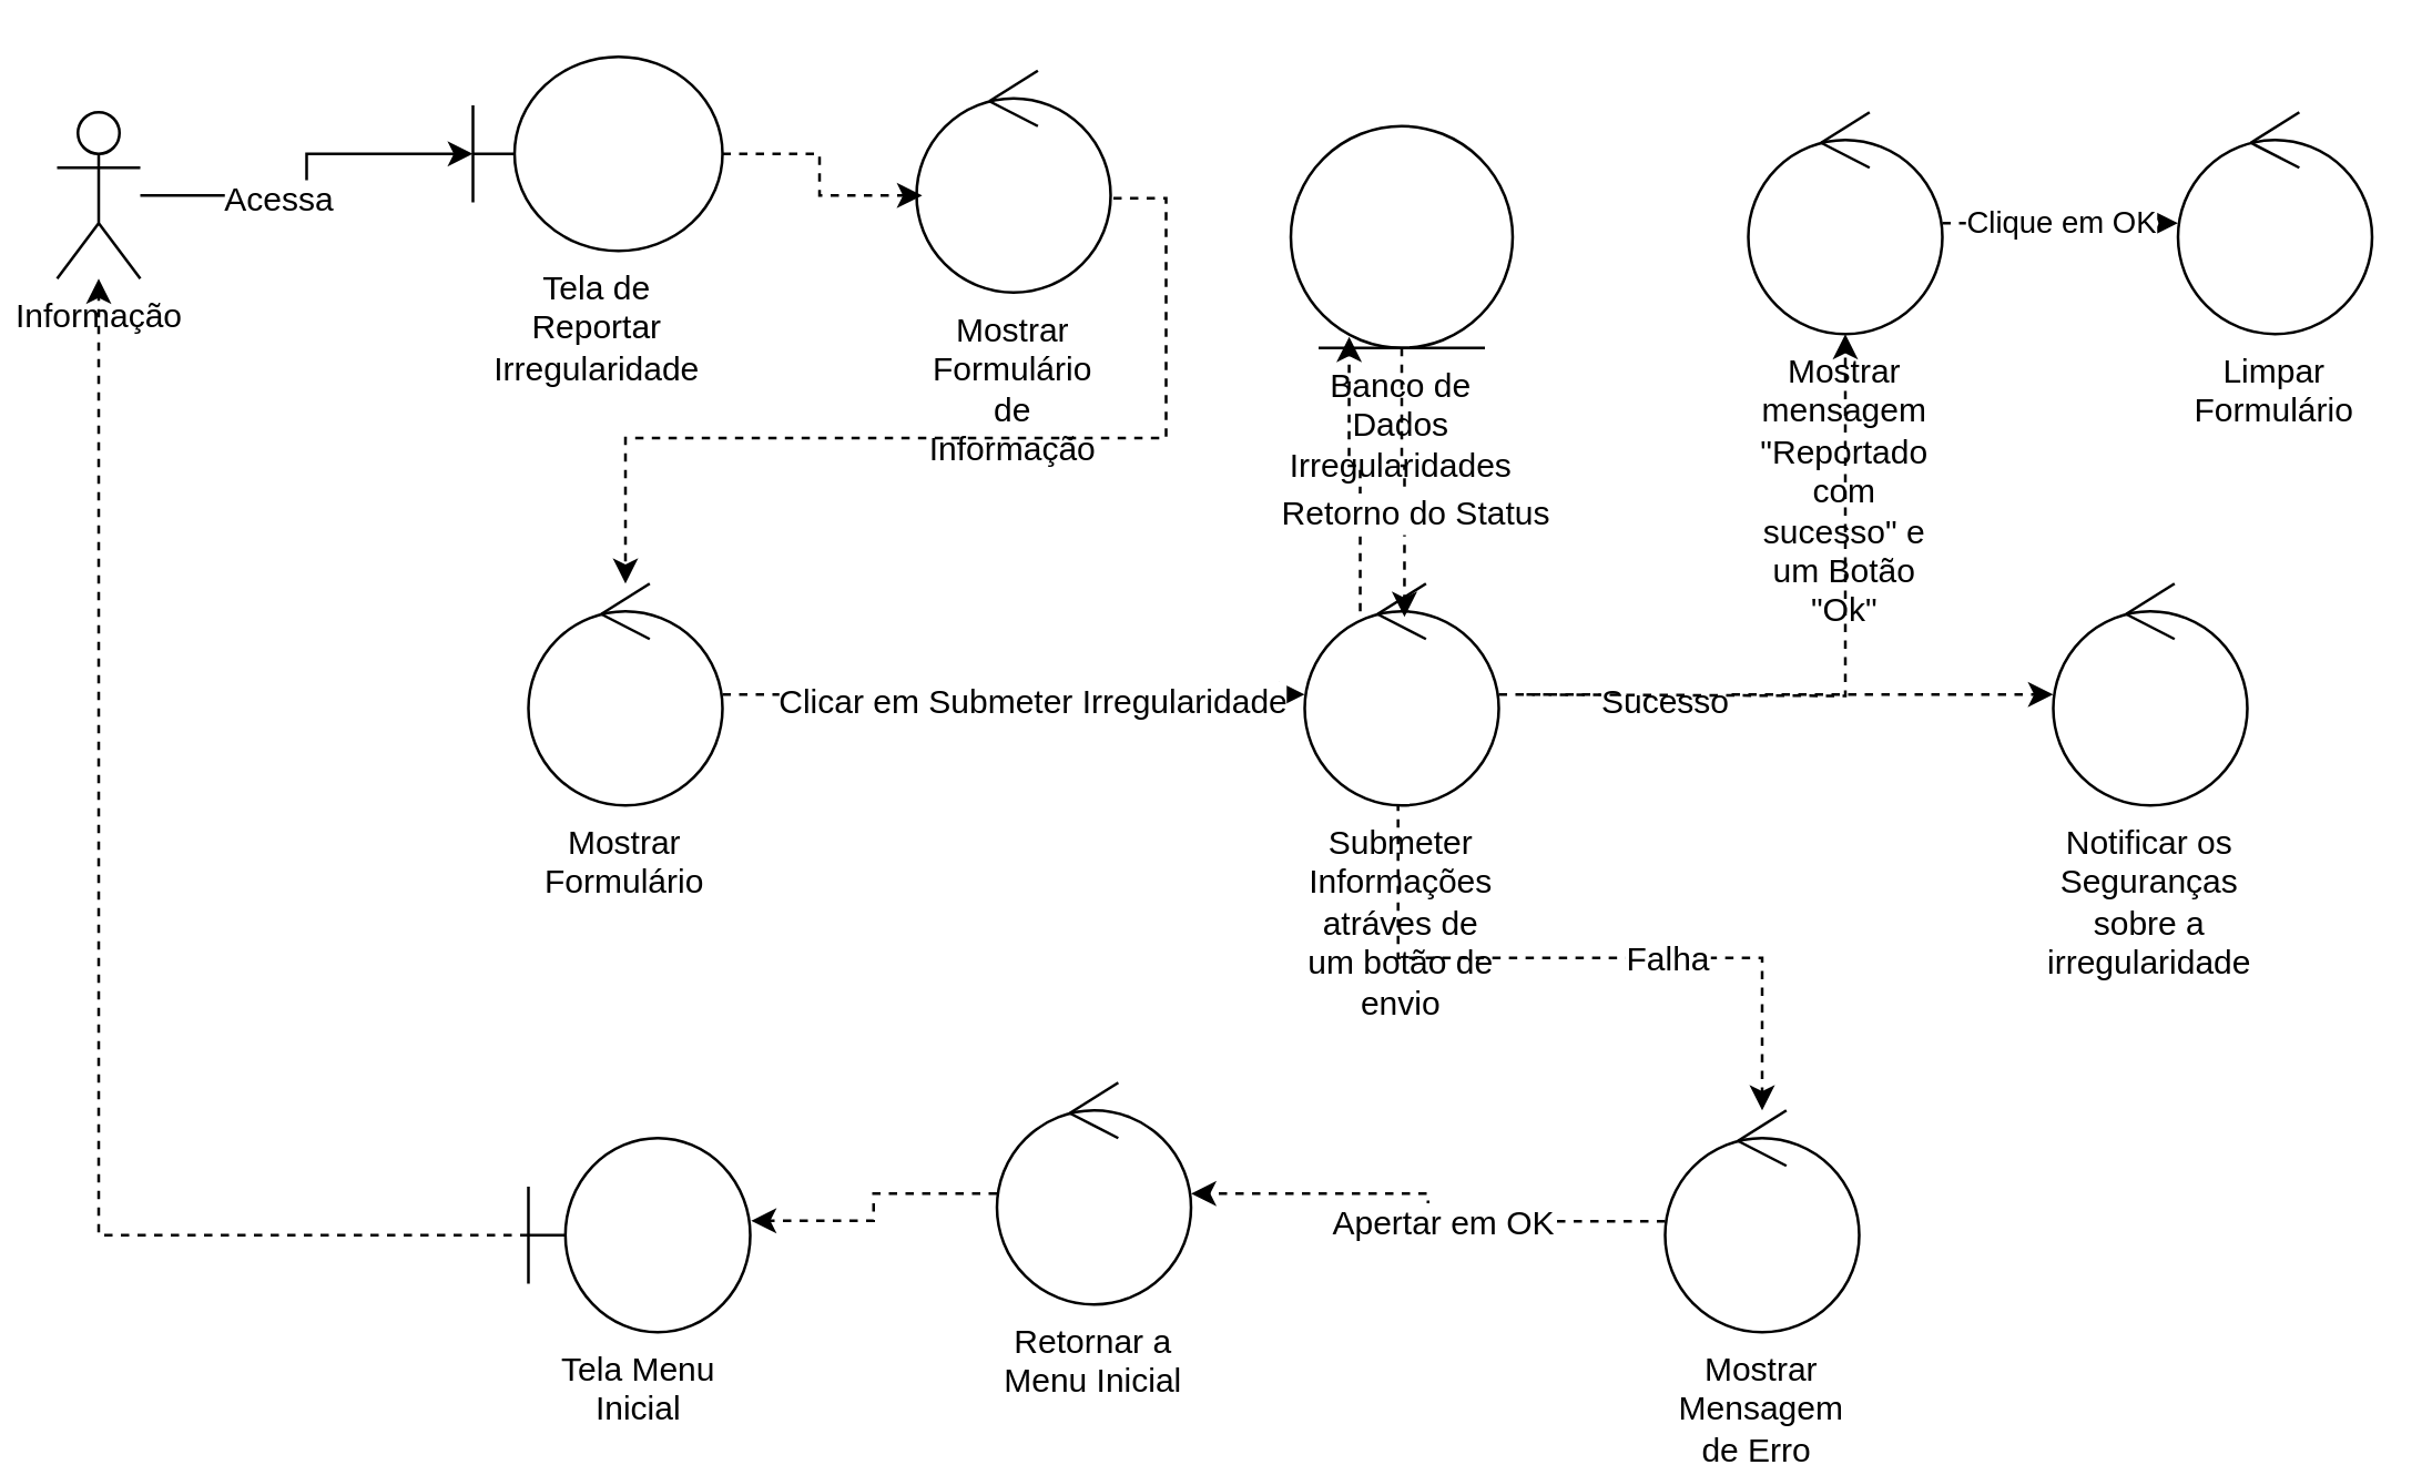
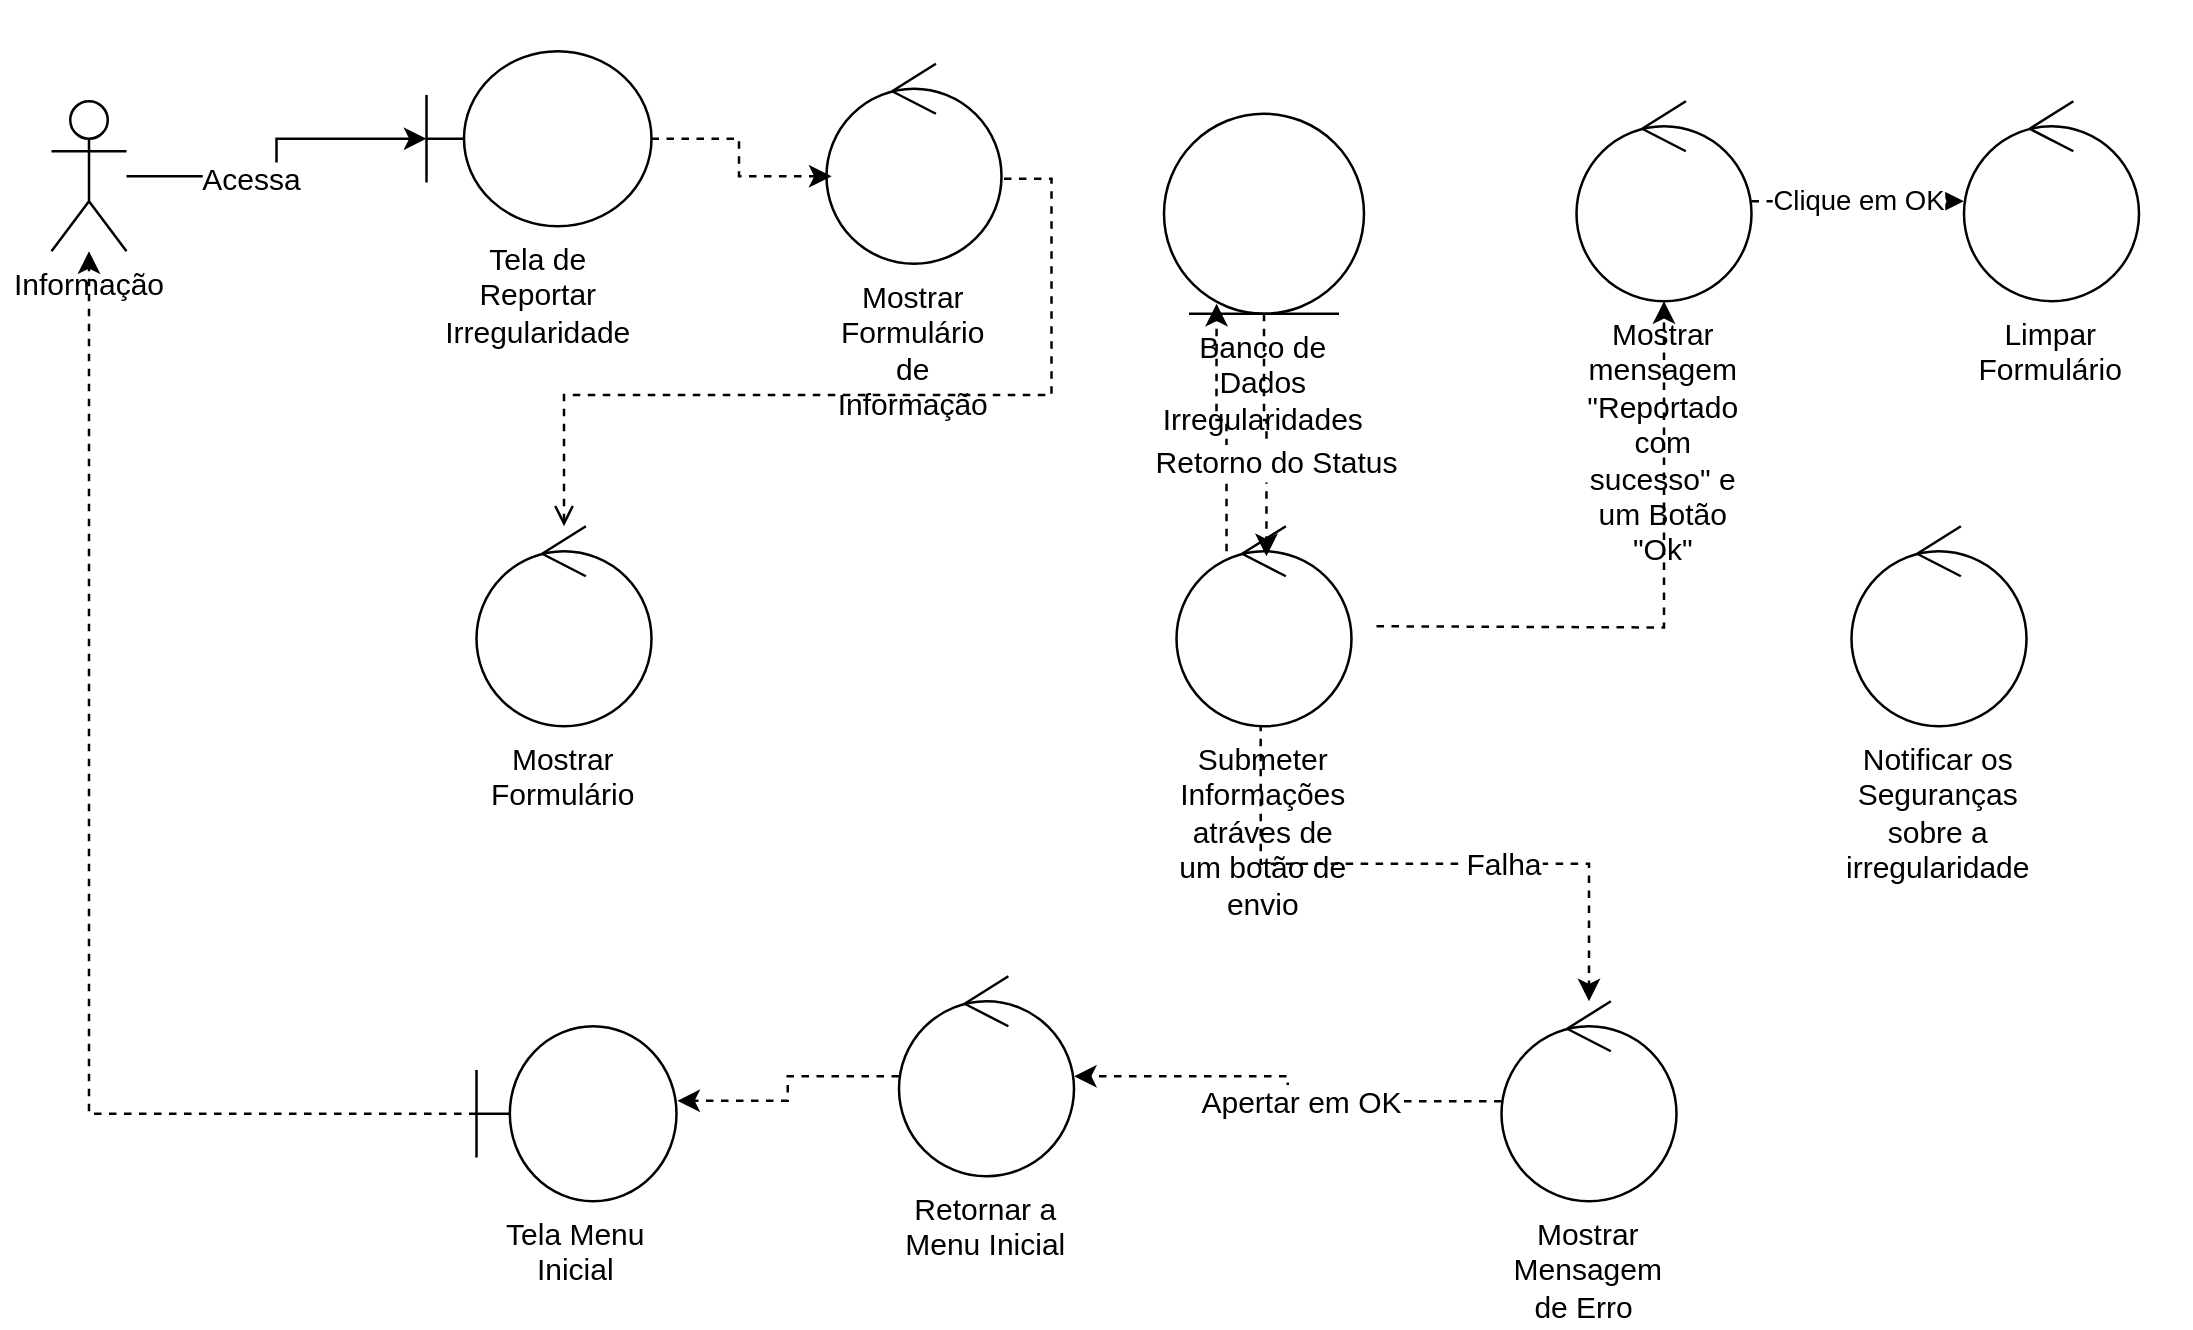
  <mxCell id="0" />
  <mxCell id="1" parent="0" />
  <mxCell id="2" style="edgeStyle=orthogonalEdgeStyle;rounded=0;orthogonalLoop=1;jettySize=auto;html=1;" parent="1" source="4" target="5" edge="1"><mxGeometry relative="1" as="geometry" /></mxCell>
  <mxCell id="3" value="Acessa" style="edgeLabel;html=1;align=center;verticalAlign=middle;resizable=0;points=[];strokeColor=default;fontFamily=Helvetica;fontSize=12;fontColor=default;labelBackgroundColor=default;fillColor=default;" parent="2" vertex="1" connectable="0"><mxGeometry x="-0.267" y="-1" relative="1" as="geometry"><mxPoint as="offset" /></mxGeometry></mxCell>
  <mxCell id="4" value="Informação" style="shape=umlActor;verticalLabelPosition=bottom;verticalAlign=top;html=1;" parent="1" vertex="1"><mxGeometry x="20" y="40" width="30" height="60" as="geometry" /></mxCell>
  <mxCell id="5" value="Tela de Reportar Irregularidade" style="shape=umlBoundary;whiteSpace=wrap;html=1;labelPosition=center;verticalLabelPosition=bottom;align=center;verticalAlign=top;" parent="1" vertex="1"><mxGeometry x="170" y="20" width="90" height="70" as="geometry" /></mxCell>
  <mxCell id="6" value="Banco de Dados Irregularidades" style="ellipse;shape=umlEntity;whiteSpace=wrap;html=1;labelPosition=center;verticalLabelPosition=bottom;align=center;verticalAlign=top;" parent="1" vertex="1"><mxGeometry x="465" y="45" width="80" height="80" as="geometry" /></mxCell>
- <mxCell id="7" style="edgeStyle=orthogonalEdgeStyle;rounded=0;orthogonalLoop=1;jettySize=auto;html=1;dashed=1;" parent="1" source="18" target="16" edge="1"><mxGeometry relative="1" as="geometry" /></mxCell>
- <mxCell id="8" value="Clicar em Submeter Irregularidade" style="edgeLabel;html=1;align=center;verticalAlign=middle;resizable=0;points=[];strokeColor=default;fontFamily=Helvetica;fontSize=12;fontColor=default;labelBackgroundColor=default;fillColor=default;" vertex="1" connectable="0" parent="7"><mxGeometry x="0.056" y="-2" relative="1" as="geometry"><mxPoint as="offset" /></mxGeometry></mxCell>
  <mxCell id="9" value="Mostrar Formulário de Informação" style="ellipse;shape=umlControl;whiteSpace=wrap;html=1;labelPosition=center;verticalLabelPosition=bottom;align=center;verticalAlign=top;" parent="1" vertex="1"><mxGeometry x="330" y="25" width="70" height="80" as="geometry" /></mxCell>
  <mxCell id="10" style="edgeStyle=orthogonalEdgeStyle;rounded=0;orthogonalLoop=1;jettySize=auto;html=1;entryX=0.029;entryY=0.563;entryDx=0;entryDy=0;entryPerimeter=0;dashed=1;" parent="1" source="5" target="9" edge="1"><mxGeometry relative="1" as="geometry" /></mxCell>
  <mxCell id="11" style="edgeStyle=orthogonalEdgeStyle;rounded=0;orthogonalLoop=1;jettySize=auto;html=1;dashed=1;exitX=0.286;exitY=0.125;exitDx=0;exitDy=0;exitPerimeter=0;entryX=0.263;entryY=0.95;entryDx=0;entryDy=0;entryPerimeter=0;" parent="1" source="16" target="6" edge="1"><mxGeometry relative="1" as="geometry" /></mxCell>
- <mxCell id="12" value="" style="edgeStyle=orthogonalEdgeStyle;rounded=0;orthogonalLoop=1;jettySize=auto;html=1;dashed=1;" parent="1" source="16" target="20" edge="1"><mxGeometry relative="1" as="geometry" /></mxCell>
- <mxCell id="13" value="Sucesso" style="edgeLabel;html=1;align=center;verticalAlign=middle;resizable=0;points=[];strokeColor=default;fontFamily=Helvetica;fontSize=12;fontColor=default;labelBackgroundColor=default;fillColor=default;" vertex="1" connectable="0" parent="12"><mxGeometry x="-0.411" y="-2" relative="1" as="geometry"><mxPoint as="offset" /></mxGeometry></mxCell>
  <mxCell id="14" value="" style="edgeStyle=orthogonalEdgeStyle;shape=connector;rounded=0;orthogonalLoop=1;jettySize=auto;html=1;dashed=1;strokeColor=default;align=center;verticalAlign=middle;fontFamily=Helvetica;fontSize=12;fontColor=default;labelBackgroundColor=default;endArrow=classic;exitX=0.481;exitY=0.987;exitDx=0;exitDy=0;exitPerimeter=0;" edge="1" parent="1" source="16" target="28"><mxGeometry relative="1" as="geometry" /></mxCell>
  <mxCell id="15" value="Falha" style="edgeLabel;html=1;align=center;verticalAlign=middle;resizable=0;points=[];strokeColor=default;fontFamily=Helvetica;fontSize=12;fontColor=default;labelBackgroundColor=default;fillColor=default;" vertex="1" connectable="0" parent="14"><mxGeometry x="0.495" relative="1" as="geometry"><mxPoint x="-28" as="offset" /></mxGeometry></mxCell>
  <mxCell id="16" value="Submeter Informações&lt;br&gt;atráves de um botão de envio" style="ellipse;shape=umlControl;whiteSpace=wrap;html=1;labelPosition=center;verticalLabelPosition=bottom;align=center;verticalAlign=top;" parent="1" vertex="1"><mxGeometry x="470" y="210" width="70" height="80" as="geometry" /></mxCell>
- <mxCell id="17" value="" style="edgeStyle=orthogonalEdgeStyle;rounded=0;orthogonalLoop=1;jettySize=auto;html=1;dashed=1;exitX=1.014;exitY=0.575;exitDx=0;exitDy=0;exitPerimeter=0;" parent="1" source="9" target="18" edge="1"><mxGeometry relative="1" as="geometry"><mxPoint x="400" y="70" as="sourcePoint" /><mxPoint x="590" y="70" as="targetPoint" /></mxGeometry></mxCell>
+ <mxCell id="17" value="" style="edgeStyle=orthogonalEdgeStyle;rounded=0;orthogonalLoop=1;jettySize=auto;html=1;dashed=1;exitX=1.014;exitY=0.575;exitDx=0;exitDy=0;exitPerimeter=0;endArrow=open;" parent="1" source="9" target="18" edge="1"><mxGeometry relative="1" as="geometry"><mxPoint x="400" y="70" as="sourcePoint" /><mxPoint x="590" y="70" as="targetPoint" /></mxGeometry></mxCell>
  <mxCell id="18" value="Mostrar Formulário" style="ellipse;shape=umlControl;whiteSpace=wrap;html=1;labelPosition=center;verticalLabelPosition=bottom;align=center;verticalAlign=top;" parent="1" vertex="1"><mxGeometry x="190" y="210" width="70" height="80" as="geometry" /></mxCell>
  <mxCell id="19" value="" style="edgeStyle=orthogonalEdgeStyle;rounded=0;orthogonalLoop=1;jettySize=auto;html=1;dashed=1;" parent="1" target="22" edge="1"><mxGeometry relative="1" as="geometry"><mxPoint x="550" y="250" as="sourcePoint" /></mxGeometry></mxCell>
  <mxCell id="20" value="Notificar os Seguranças sobre a irregularidade" style="ellipse;shape=umlControl;whiteSpace=wrap;html=1;labelPosition=center;verticalLabelPosition=bottom;align=center;verticalAlign=top;" parent="1" vertex="1"><mxGeometry x="740" y="210" width="70" height="80" as="geometry" /></mxCell>
  <mxCell id="21" value="Clique em OK" style="edgeStyle=orthogonalEdgeStyle;rounded=0;orthogonalLoop=1;jettySize=auto;html=1;dashed=1;" parent="1" source="22" target="23" edge="1"><mxGeometry relative="1" as="geometry" /></mxCell>
  <mxCell id="22" value="Mostrar mensagem &quot;Reportado com sucesso&quot; e um Botão &quot;Ok&quot;" style="ellipse;shape=umlControl;whiteSpace=wrap;html=1;labelPosition=center;verticalLabelPosition=bottom;align=center;verticalAlign=top;" parent="1" vertex="1"><mxGeometry x="630" y="40" width="70" height="80" as="geometry" /></mxCell>
  <mxCell id="23" value="Limpar Formulário" style="ellipse;shape=umlControl;whiteSpace=wrap;html=1;labelPosition=center;verticalLabelPosition=bottom;align=center;verticalAlign=top;" parent="1" vertex="1"><mxGeometry x="785" y="40" width="70" height="80" as="geometry" /></mxCell>
  <mxCell id="24" style="edgeStyle=orthogonalEdgeStyle;shape=connector;rounded=0;orthogonalLoop=1;jettySize=auto;html=1;entryX=0.514;entryY=0.15;entryDx=0;entryDy=0;entryPerimeter=0;dashed=1;strokeColor=default;align=center;verticalAlign=middle;fontFamily=Helvetica;fontSize=12;fontColor=default;labelBackgroundColor=default;endArrow=classic;" edge="1" parent="1" source="6" target="16"><mxGeometry relative="1" as="geometry" /></mxCell>
  <mxCell id="25" value="Retorno do Status" style="edgeLabel;html=1;align=center;verticalAlign=middle;resizable=0;points=[];strokeColor=default;fontFamily=Helvetica;fontSize=12;fontColor=default;labelBackgroundColor=default;fillColor=default;" vertex="1" connectable="0" parent="24"><mxGeometry x="0.223" y="4" relative="1" as="geometry"><mxPoint as="offset" /></mxGeometry></mxCell>
  <mxCell id="26" value="" style="edgeStyle=orthogonalEdgeStyle;shape=connector;rounded=0;orthogonalLoop=1;jettySize=auto;html=1;dashed=1;strokeColor=default;align=center;verticalAlign=middle;fontFamily=Helvetica;fontSize=12;fontColor=default;labelBackgroundColor=default;endArrow=classic;" edge="1" parent="1" source="28" target="29"><mxGeometry relative="1" as="geometry" /></mxCell>
  <mxCell id="27" value="Apertar em OK" style="edgeLabel;html=1;align=center;verticalAlign=middle;resizable=0;points=[];strokeColor=default;fontFamily=Helvetica;fontSize=12;fontColor=default;labelBackgroundColor=default;fillColor=default;" vertex="1" connectable="0" parent="26"><mxGeometry x="-0.104" relative="1" as="geometry"><mxPoint as="offset" /></mxGeometry></mxCell>
  <mxCell id="28" value="Mostrar Mensagem de Erro&amp;nbsp;" style="ellipse;shape=umlControl;whiteSpace=wrap;html=1;labelPosition=center;verticalLabelPosition=bottom;align=center;verticalAlign=top;" vertex="1" parent="1"><mxGeometry x="600" y="400" width="70" height="80" as="geometry" /></mxCell>
  <mxCell id="29" value="Retornar a Menu Inicial&lt;div&gt;&lt;br&gt;&lt;/div&gt;" style="ellipse;shape=umlControl;whiteSpace=wrap;html=1;labelPosition=center;verticalLabelPosition=bottom;align=center;verticalAlign=top;" vertex="1" parent="1"><mxGeometry x="359" y="390" width="70" height="80" as="geometry" /></mxCell>
  <mxCell id="30" style="edgeStyle=orthogonalEdgeStyle;shape=connector;rounded=0;orthogonalLoop=1;jettySize=auto;html=1;dashed=1;strokeColor=default;align=center;verticalAlign=middle;fontFamily=Helvetica;fontSize=12;fontColor=default;labelBackgroundColor=default;endArrow=classic;" edge="1" parent="1" source="31" target="4"><mxGeometry relative="1" as="geometry" /></mxCell>
  <mxCell id="31" value="Tela Menu Inicial" style="shape=umlBoundary;whiteSpace=wrap;html=1;labelPosition=center;verticalLabelPosition=bottom;align=center;verticalAlign=top;" vertex="1" parent="1"><mxGeometry x="190" y="410" width="80" height="70" as="geometry" /></mxCell>
  <mxCell id="32" style="edgeStyle=orthogonalEdgeStyle;shape=connector;rounded=0;orthogonalLoop=1;jettySize=auto;html=1;entryX=1.004;entryY=0.426;entryDx=0;entryDy=0;entryPerimeter=0;dashed=1;strokeColor=default;align=center;verticalAlign=middle;fontFamily=Helvetica;fontSize=12;fontColor=default;labelBackgroundColor=default;endArrow=classic;" edge="1" parent="1" source="29" target="31"><mxGeometry relative="1" as="geometry" /></mxCell>
